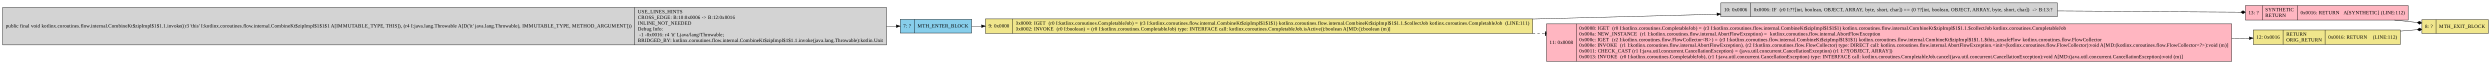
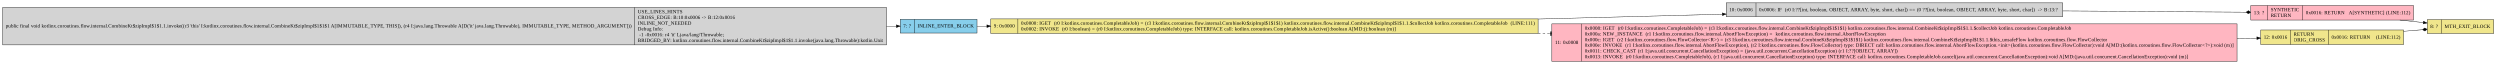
  digraph {
    fontname="Liberation Serif"
    rankdir=LR
    node [fillcolor=khaki fontname="Liberation Serif" shape=record style=filled]
    edge [arrowhead=normal fontname="Liberation Serif"]
-   n1 [fillcolor=skyblue label="{7\:\ ?|MTH_ENTER_BLOCK\l}"]
+   n1 [fillcolor=skyblue label="{7\:\ ?|INLINE_ENTER_BLOCK\l}"]
    n2 [label="{9\:\ 0x0000|0x0000: IGET  (r0 I:kotlinx.coroutines.CompletableJob) = (r3 I:kotlinx.coroutines.flow.internal.CombineKt$zipImpl$1$1$1) kotlinx.coroutines.flow.internal.CombineKt$zipImpl$1$1.1.$collectJob kotlinx.coroutines.CompletableJob  (LINE:111)\l0x0002: INVOKE  (r0 I:boolean) = (r0 I:kotlinx.coroutines.CompletableJob) type: INTERFACE call: kotlinx.coroutines.CompletableJob.isActive():boolean A[MD:():boolean (m)]\l}"]
    n3 [fillcolor=lightgrey label="{10\:\ 0x0006|0x0006: IF  (r0 I:??[int, boolean, OBJECT, ARRAY, byte, short, char]) == (0 ??[int, boolean, OBJECT, ARRAY, byte, short, char])  \-\> B:13:? \l}"]
    n4 [fillcolor=lightpink label="{11\:\ 0x0008|0x0008: IGET  (r0 I:kotlinx.coroutines.CompletableJob) = (r3 I:kotlinx.coroutines.flow.internal.CombineKt$zipImpl$1$1$1) kotlinx.coroutines.flow.internal.CombineKt$zipImpl$1$1.1.$collectJob kotlinx.coroutines.CompletableJob \l0x000a: NEW_INSTANCE  (r1 I:kotlinx.coroutines.flow.internal.AbortFlowException) =  kotlinx.coroutines.flow.internal.AbortFlowException \l0x000c: IGET  (r2 I:kotlinx.coroutines.flow.FlowCollector\<R\>) = (r3 I:kotlinx.coroutines.flow.internal.CombineKt$zipImpl$1$1$1) kotlinx.coroutines.flow.internal.CombineKt$zipImpl$1$1.1.$this_unsafeFlow kotlinx.coroutines.flow.FlowCollector \l0x000e: INVOKE  (r1 I:kotlinx.coroutines.flow.internal.AbortFlowException), (r2 I:kotlinx.coroutines.flow.FlowCollector) type: DIRECT call: kotlinx.coroutines.flow.internal.AbortFlowException.\<init\>(kotlinx.coroutines.flow.FlowCollector):void A[MD:(kotlinx.coroutines.flow.FlowCollector\<?\>):void (m)]\l0x0011: CHECK_CAST (r1 I:java.util.concurrent.CancellationException) = (java.util.concurrent.CancellationException) (r1 I:??[OBJECT, ARRAY]) \l0x0013: INVOKE  (r0 I:kotlinx.coroutines.CompletableJob), (r1 I:java.util.concurrent.CancellationException) type: INTERFACE call: kotlinx.coroutines.CompletableJob.cancel(java.util.concurrent.CancellationException):void A[MD:(java.util.concurrent.CancellationException):void (m)]\l}"]
    n5 [fillcolor=lightpink label="{13\:\ ?|SYNTHETIC\lRETURN\l|0x0016: RETURN   A[SYNTHETIC] (LINE:112)\l}"]
-   n6 [label="{12\:\ 0x0016|RETURN\lORIG_RETURN\l|0x0016: RETURN    (LINE:112)\l}"]
+   n6 [label="{12\:\ 0x0016|RETURN\lORIG_CROSS\l|0x0016: RETURN    (LINE:112)\l}"]
    n7 [label="{8\:\ ?|MTH_EXIT_BLOCK\l}"]
    n8 [fillcolor=lightgrey label="{public final void kotlinx.coroutines.flow.internal.CombineKt$zipImpl$1$1.1.invoke((r3 'this' I:kotlinx.coroutines.flow.internal.CombineKt$zipImpl$1$1$1 A[IMMUTABLE_TYPE, THIS]), (r4 I:java.lang.Throwable A[D('it' java.lang.Throwable), IMMUTABLE_TYPE, METHOD_ARGUMENT]))  | USE_LINES_HINTS\lCROSS_EDGE: B:10:0x0006 \-\> B:12:0x0016\lINLINE_NOT_NEEDED\lDebug Info:\l  \-1 \-0x0016: r4 'it' Ljava\/lang\/Throwable;\lBRIDGED_BY: kotlinx.coroutines.flow.internal.CombineKt$zipImpl$1$1.1.invoke(java.lang.Throwable):kotlin.Unit\l}"]
    n1 -> n2
    n2 -> n3
    n2 -> n4 [arrowhead=tee style=dashed]
    n3 -> n5 [arrowhead=diamond]
    n4 -> n6
-   n5 -> n7 [arrowhead=diamond]
+   n5 -> n7
    n6 -> n7 [arrowhead=diamond]
    n8 -> n1
  }
